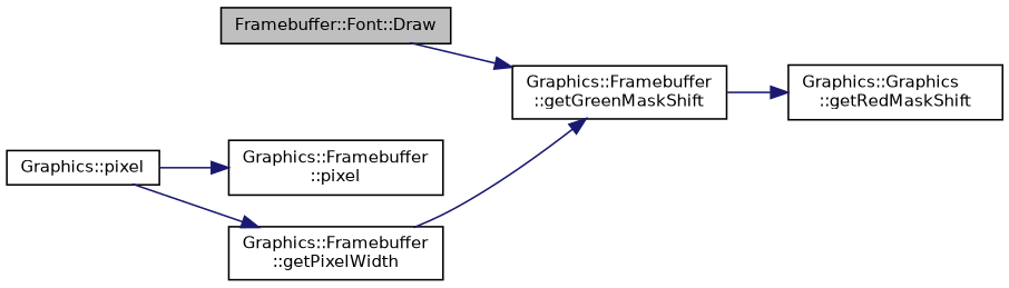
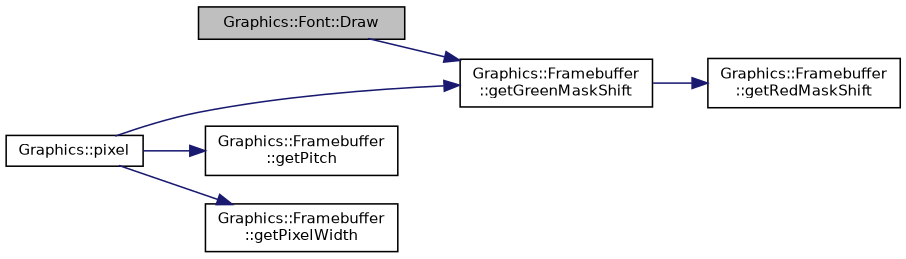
  digraph {
    rankdir=LR
    node [color=black fillcolor=white fontname=Helvetica fontsize=10 shape=record style=filled]
    edge [color=midnightblue fontname=Helvetica fontsize=10 labelfontname=Helvetica labelfontsize=10 style=solid]
-   n1 [fillcolor=grey75 fontcolor=black height=0.2 label="Framebuffer::Font::Draw" width=0.4]
+   n1 [fillcolor=grey75 fontcolor=black height=0.2 label="Graphics::Font::Draw" width=0.4]
    n2 [height=0.2 label="Graphics::Framebuffer\l::getGreenMaskShift" width=0.4]
    n3 [height=0.2 label="Graphics::pixel" width=0.4]
-   n4 [height=0.2 label="Graphics::Framebuffer\l::pixel" width=0.4]
+   n4 [height=0.2 label="Graphics::Framebuffer\l::getPitch" width=0.4]
    n5 [height=0.2 label="Graphics::Framebuffer\l::getPixelWidth" width=0.4]
-   n6 [height=0.2 label="Graphics::Graphics\l::getRedMaskShift" width=0.4]
+   n6 [height=0.2 label="Graphics::Framebuffer\l::getRedMaskShift" width=0.4]
    n1 -> n2
    n2 -> n6
-   n5 -> n2
+   n3 -> n2
    n3 -> n4
    n3 -> n5
  }
